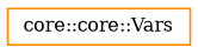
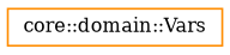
  digraph {
    rankdir=LR
    fontname="DejaVu Serif"
-   n1 [color=darkorange fillcolor=white fontname="DejaVu Serif" fontsize=10 height=0.2 label="core::core::Vars" shape=record style=filled width=0.4]
+   n1 [color=darkorange fillcolor=white fontname="DejaVu Serif" fontsize=10 height=0.2 label="core::domain::Vars" shape=record style=filled width=0.4]
  }
